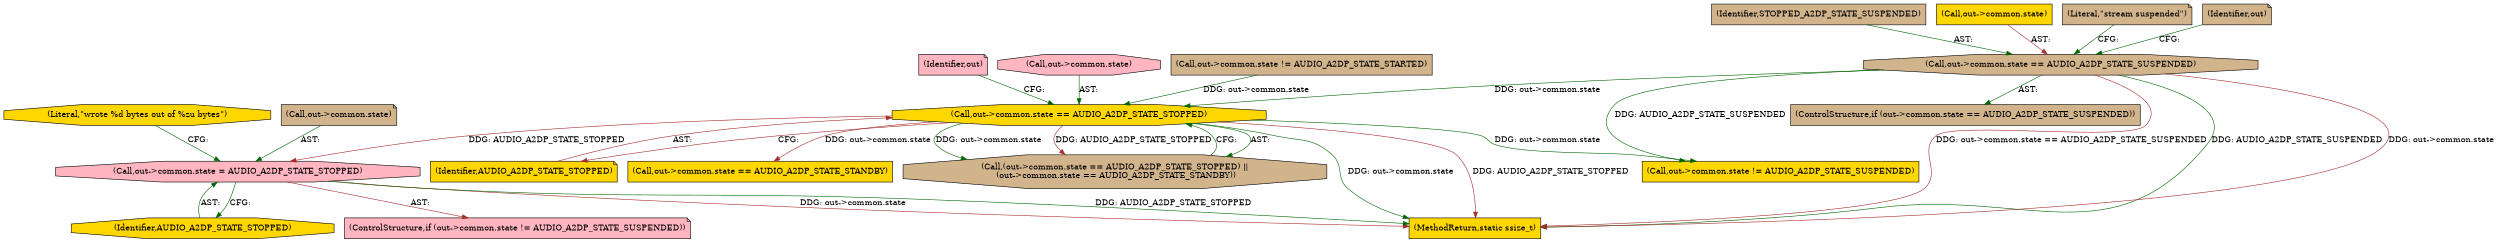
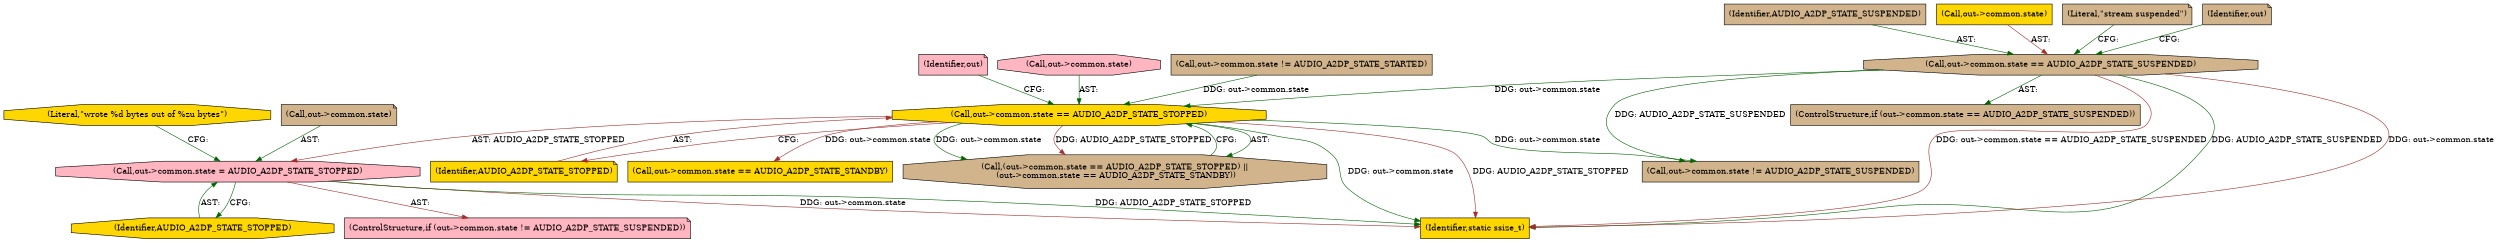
  digraph {
    node [fillcolor=tan shape=octagon style=filled]
    edge [color=darkgreen]
    n1 [fillcolor=lightpink label="(Call,out->common.state = AUDIO_A2DP_STATE_STOPPED)"]
    n2 [fillcolor=gold label="(Identifier,AUDIO_A2DP_STATE_STOPPED)"]
-   n3 [fillcolor=gold label="(MethodReturn,static ssize_t)" shape=box]
+   n3 [fillcolor=gold label="(Identifier,static ssize_t)" shape=box]
    n4 [fillcolor=lightpink label="(ControlStructure,if (out->common.state != AUDIO_A2DP_STATE_SUSPENDED))" shape=note]
    n5 [fillcolor=gold label="(Call,out->common.state == AUDIO_A2DP_STATE_STOPPED)"]
-   n6 [fillcolor=gold label="(Call,out->common.state != AUDIO_A2DP_STATE_SUSPENDED)" shape=box]
+   n6 [label="(Call,out->common.state != AUDIO_A2DP_STATE_SUSPENDED)" shape=box]
    n7 [fillcolor=gold label="(Identifier,AUDIO_A2DP_STATE_STOPPED)" shape=note]
    n8 [fillcolor=gold label="(Call,out->common.state == AUDIO_A2DP_STATE_STANDBY)" shape=box]
    n9 [label="(Call,(out->common.state == AUDIO_A2DP_STATE_STOPPED) ||\n (out->common.state == AUDIO_A2DP_STATE_STANDBY))"]
    n10 [label="(Call,out->common.state != AUDIO_A2DP_STATE_STARTED)" shape=box]
    n11 [label="(Call,out->common.state == AUDIO_A2DP_STATE_SUSPENDED)"]
    n12 [label="(ControlStructure,if (out->common.state == AUDIO_A2DP_STATE_SUSPENDED))" shape=box]
-   n13 [label="(Identifier,STOPPED_A2DP_STATE_SUSPENDED)" shape=box]
+   n13 [label="(Identifier,AUDIO_A2DP_STATE_SUSPENDED)" shape=box]
    n14 [fillcolor=gold label="(Literal,\"wrote %d bytes out of %zu bytes\")"]
    n15 [fillcolor=lightpink label="(Identifier,out)" shape=note]
    n16 [fillcolor=gold label="(Call,out->common.state)" shape=box]
    n17 [label="(Literal,\"stream suspended\")" shape=note]
    n18 [label="(Call,out->common.state)" shape=note]
    n19 [label="(Identifier,out)" shape=note]
    n20 [fillcolor=lightpink label="(Call,out->common.state)"]
    n1 -> n2 [label="CFG: "]
    n1 -> n3 [color=brown label="DDG: out->common.state"]
    n1 -> n3 [label="DDG: AUDIO_A2DP_STATE_STOPPED"]
    n1 -> n4 [color=brown label="AST: "]
    n2 -> n1 [label="AST: "]
-   n5 -> n1 [color=brown label="DDG: AUDIO_A2DP_STATE_STOPPED"]
+   n5 -> n1 [color=brown label="AST: AUDIO_A2DP_STATE_STOPPED"]
    n5 -> n3 [color=brown label="DDG: AUDIO_A2DP_STATE_STOPPED"]
    n5 -> n3 [label="DDG: out->common.state"]
    n5 -> n6 [label="DDG: out->common.state"]
    n5 -> n7 [color=brown label="CFG: "]
    n5 -> n8 [color=brown label="DDG: out->common.state"]
    n5 -> n9 [label="AST: "]
    n5 -> n9 [label="DDG: out->common.state"]
    n5 -> n9 [color=brown label="DDG: AUDIO_A2DP_STATE_STOPPED"]
    n7 -> n5 [color=brown label="AST: "]
    n9 -> n5 [label="CFG: "]
    n10 -> n5 [label="DDG: out->common.state"]
    n11 -> n3 [color=brown label="DDG: out->common.state == AUDIO_A2DP_STATE_SUSPENDED"]
    n11 -> n3 [label="DDG: AUDIO_A2DP_STATE_SUSPENDED"]
    n11 -> n3 [color=brown label="DDG: out->common.state"]
    n11 -> n5 [label="DDG: out->common.state"]
    n11 -> n6 [label="DDG: AUDIO_A2DP_STATE_SUSPENDED"]
    n11 -> n12 [label="AST: "]
    n13 -> n11 [label="AST: "]
    n14 -> n1 [label="CFG: "]
    n15 -> n5 [label="CFG: "]
    n16 -> n11 [color=brown label="AST: "]
    n17 -> n11 [label="CFG: "]
    n18 -> n1 [label="AST: "]
    n19 -> n11 [label="CFG: "]
    n20 -> n5 [label="AST: "]
  }
